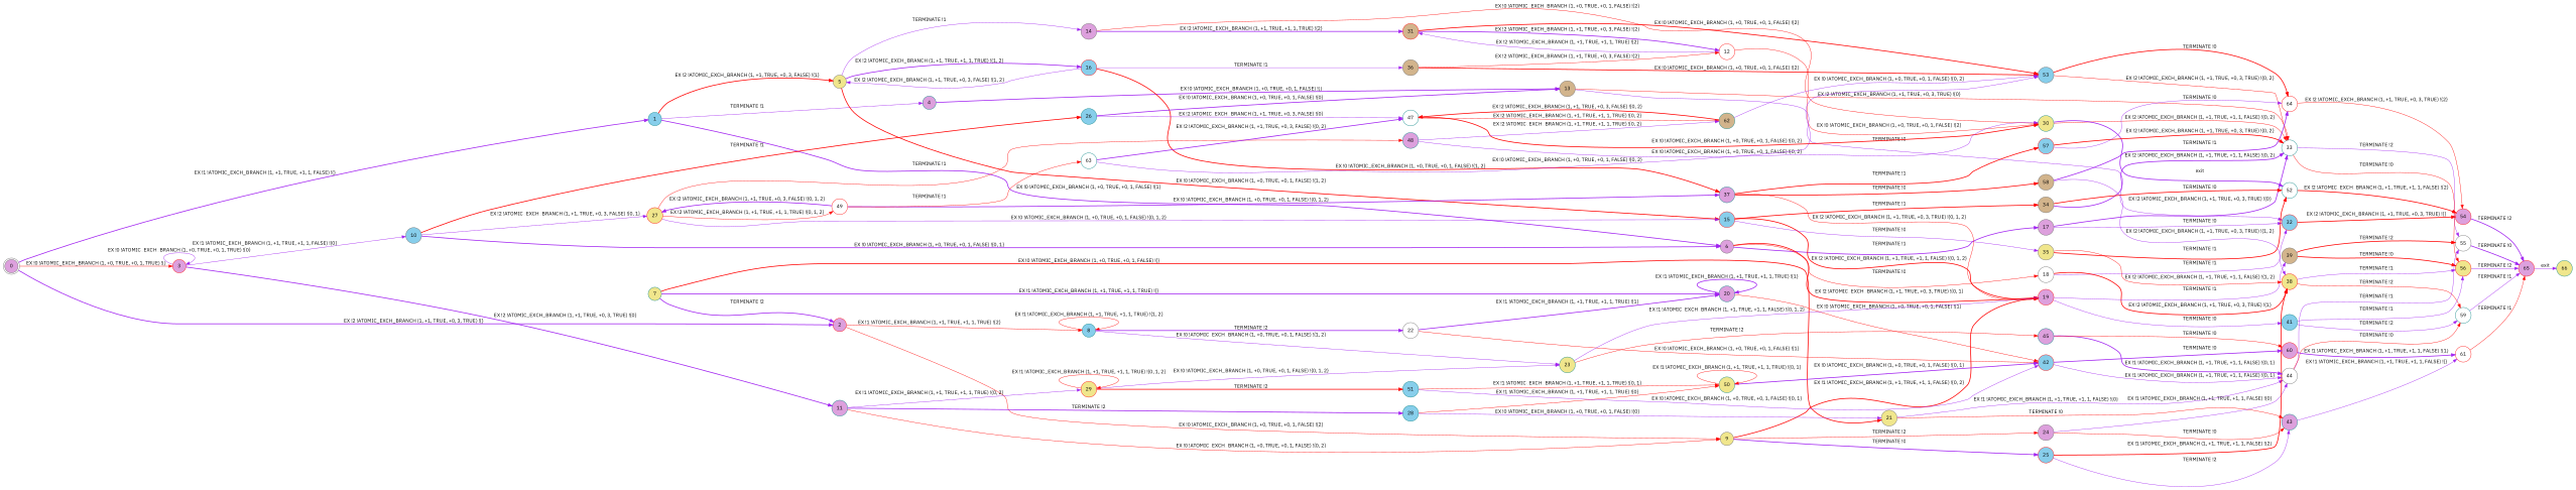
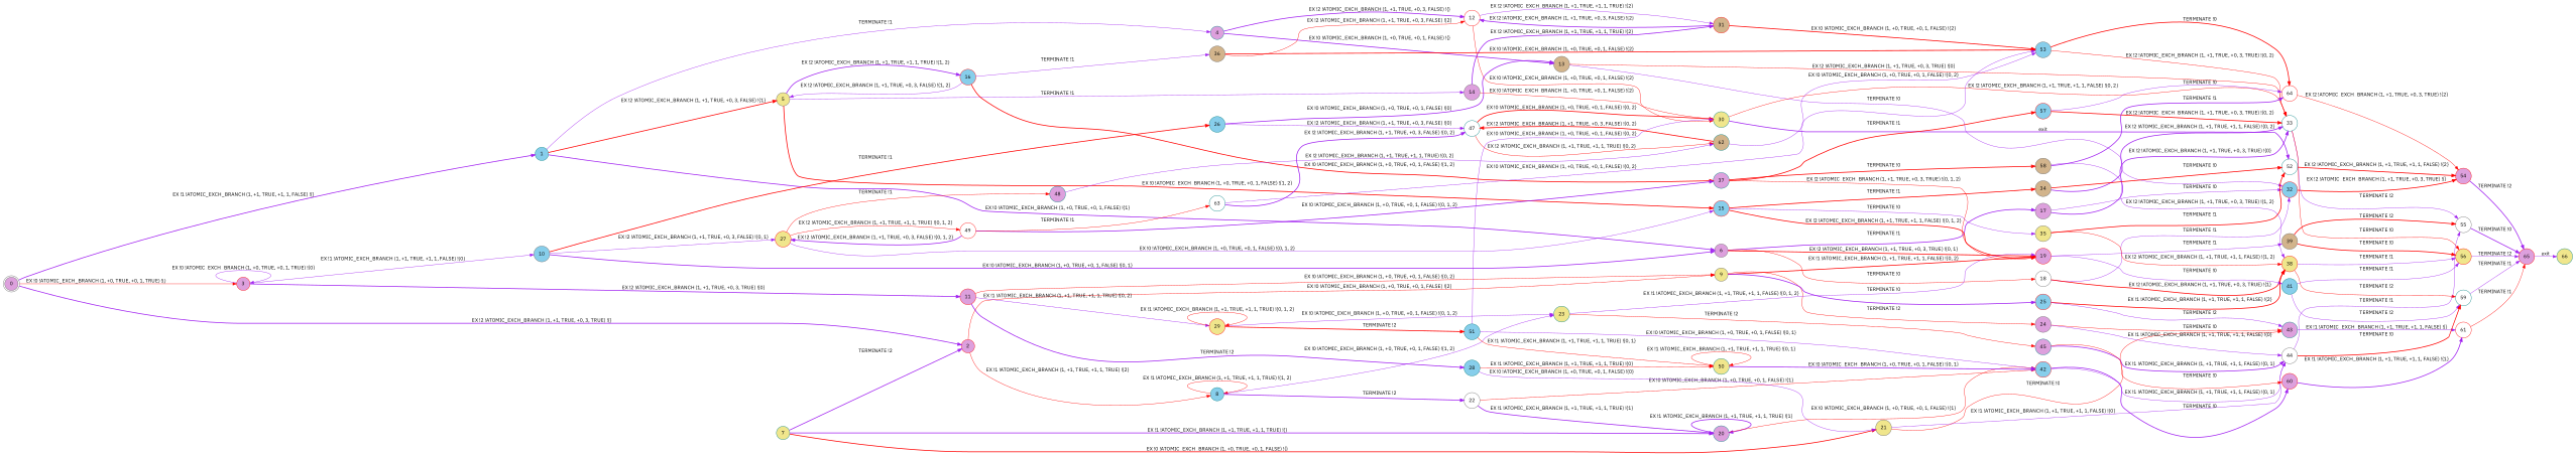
  digraph {
    fontname="IBM Plex Sans"
    rankdir=LR
    node [color=teal fillcolor=plum fontname="IBM Plex Sans" shape=circle style=filled]
    edge [color=purple fontname="IBM Plex Sans" style=solid]
    0 [color=gray40 peripheries=2]
    1 [fillcolor=skyblue]
    2 [color=red]
    3 [color=red]
    4
    5 [color=gray40 fillcolor=khaki]
    6 [color=gray40]
    8 [fillcolor=skyblue]
    9 [color=gray40 fillcolor=khaki]
    10 [color=gray40 fillcolor=skyblue]
-   11
+   11 [color=red]
    12 [color=red fillcolor=white]
    13 [color=gray40 fillcolor=tan]
    14 [color=gray40]
    15 [color=red fillcolor=skyblue]
    16 [color=red fillcolor=skyblue]
    17 [color=gray40]
    18 [color=gray40 fillcolor=white]
    19 [color=red]
    7 [fillcolor=khaki]
    20
    21 [color=gray40 fillcolor=khaki]
    22 [color=gray40 fillcolor=white]
    23 [fillcolor=khaki]
    24 [color=gray40]
    25 [color=red fillcolor=skyblue]
    26 [fillcolor=skyblue]
    27 [color=red fillcolor=khaki]
    28 [fillcolor=skyblue]
    29 [color=red fillcolor=khaki]
    30 [fillcolor=khaki]
    31 [color=red fillcolor=tan]
    32 [color=red fillcolor=skyblue]
    33 [fillcolor=white]
    34 [color=gray40 fillcolor=tan]
    35 [color=gray40 fillcolor=khaki]
    36 [color=gray40 fillcolor=tan]
    37
    38 [color=red fillcolor=khaki]
    39 [color=gray40 fillcolor=tan]
    41 [fillcolor=skyblue]
    42 [color=red fillcolor=skyblue]
    43
    44 [color=gray40 fillcolor=white]
    45
    47 [fillcolor=white]
    48
    49 [color=red fillcolor=white]
    50 [fillcolor=khaki]
    51 [fillcolor=skyblue]
    52 [fillcolor=white]
    53 [color=gray40 fillcolor=skyblue]
    54 [color=red]
    55 [color=gray40 fillcolor=white]
    56 [color=red fillcolor=khaki]
    57 [color=red fillcolor=skyblue]
    58 [color=gray40 fillcolor=tan]
    59 [fillcolor=white]
    60 [color=red]
    61 [color=red fillcolor=white]
    62 [fillcolor=tan]
    63 [fillcolor=white]
    64 [color=red fillcolor=white]
    65 [color=red]
    66 [fillcolor=khaki]
    0 -> 1 [label="EX !1 !ATOMIC_EXCH_BRANCH (1, +1, TRUE, +1, 1, FALSE) !{}" style=bold]
    0 -> 2 [label="EX !2 !ATOMIC_EXCH_BRANCH (1, +1, TRUE, +0, 3, TRUE) !{}" style=bold]
    0 -> 3 [color=red label="EX !0 !ATOMIC_EXCH_BRANCH (1, +0, TRUE, +0, 1, TRUE) !{}"]
    1 -> 4 [label="TERMINATE !1"]
    1 -> 5 [color=red label="EX !2 !ATOMIC_EXCH_BRANCH (1, +1, TRUE, +0, 3, FALSE) !{1}" style=bold]
    1 -> 6 [label="EX !0 !ATOMIC_EXCH_BRANCH (1, +0, TRUE, +0, 1, FALSE) !{1}" style=bold]
    2 -> 8 [color=red label="EX !1 !ATOMIC_EXCH_BRANCH (1, +1, TRUE, +1, 1, TRUE) !{2}"]
    2 -> 9 [color=red label="EX !0 !ATOMIC_EXCH_BRANCH (1, +0, TRUE, +0, 1, FALSE) !{2}"]
    3 -> 3 [label="EX !0 !ATOMIC_EXCH_BRANCH (1, +0, TRUE, +0, 1, TRUE) !{0}"]
    3 -> 10 [label="EX !1 !ATOMIC_EXCH_BRANCH (1, +1, TRUE, +1, 1, FALSE) !{0}"]
    3 -> 11 [label="EX !2 !ATOMIC_EXCH_BRANCH (1, +1, TRUE, +0, 3, TRUE) !{0}" style=bold]
+   4 -> 12 [label="EX !2 !ATOMIC_EXCH_BRANCH (1, +1, TRUE, +0, 3, FALSE) !{}" style=bold]
    4 -> 13 [label="EX !0 !ATOMIC_EXCH_BRANCH (1, +0, TRUE, +0, 1, FALSE) !{}" style=bold]
    5 -> 14 [label="TERMINATE !1"]
    5 -> 15 [color=red label="EX !0 !ATOMIC_EXCH_BRANCH (1, +0, TRUE, +0, 1, FALSE) !{1, 2}" style=bold]
    5 -> 16 [label="EX !2 !ATOMIC_EXCH_BRANCH (1, +1, TRUE, +1, 1, TRUE) !{1, 2}" style=bold]
    6 -> 17 [label="TERMINATE !1" style=bold]
    6 -> 18 [color=red label="TERMINATE !0"]
    6 -> 19 [color=red label="EX !2 !ATOMIC_EXCH_BRANCH (1, +1, TRUE, +0, 3, TRUE) !{0, 1}" style=bold]
    8 -> 8 [color=red label="EX !1 !ATOMIC_EXCH_BRANCH (1, +1, TRUE, +1, 1, TRUE) !{1, 2}"]
    8 -> 22 [label="TERMINATE !2" style=bold]
    8 -> 23 [label="EX !0 !ATOMIC_EXCH_BRANCH (1, +0, TRUE, +0, 1, FALSE) !{1, 2}"]
    9 -> 19 [color=red label="EX !1 !ATOMIC_EXCH_BRANCH (1, +1, TRUE, +1, 1, FALSE) !{0, 2}" style=bold]
    9 -> 24 [color=red label="TERMINATE !2"]
    9 -> 25 [label="TERMINATE !0" style=bold]
    10 -> 6 [label="EX !0 !ATOMIC_EXCH_BRANCH (1, +0, TRUE, +0, 1, FALSE) !{0, 1}" style=bold]
    10 -> 26 [color=red label="TERMINATE !1" style=bold]
    10 -> 27 [label="EX !2 !ATOMIC_EXCH_BRANCH (1, +1, TRUE, +0, 3, FALSE) !{0, 1}"]
    11 -> 9 [color=red label="EX !0 !ATOMIC_EXCH_BRANCH (1, +0, TRUE, +0, 1, FALSE) !{0, 2}"]
    11 -> 28 [label="TERMINATE !2" style=bold]
    11 -> 29 [label="EX !1 !ATOMIC_EXCH_BRANCH (1, +1, TRUE, +1, 1, TRUE) !{0, 2}"]
    12 -> 30 [color=red label="EX !0 !ATOMIC_EXCH_BRANCH (1, +0, TRUE, +0, 1, FALSE) !{2}"]
    12 -> 31 [label="EX !2 !ATOMIC_EXCH_BRANCH (1, +1, TRUE, +1, 1, TRUE) !{2}"]
    13 -> 32 [label="TERMINATE !0"]
    13 -> 33 [color=red label="EX !2 !ATOMIC_EXCH_BRANCH (1, +1, TRUE, +0, 3, TRUE) !{0}"]
    14 -> 30 [color=red label="EX !0 !ATOMIC_EXCH_BRANCH (1, +0, TRUE, +0, 1, FALSE) !{2}"]
    14 -> 31 [label="EX !2 !ATOMIC_EXCH_BRANCH (1, +1, TRUE, +1, 1, TRUE) !{2}" style=bold]
    15 -> 19 [color=red label="EX !2 !ATOMIC_EXCH_BRANCH (1, +1, TRUE, +1, 1, FALSE) !{0, 1, 2}" style=bold]
    15 -> 34 [color=red label="TERMINATE !1" style=bold]
    15 -> 35 [label="TERMINATE !0"]
    16 -> 5 [label="EX !2 !ATOMIC_EXCH_BRANCH (1, +1, TRUE, +0, 3, FALSE) !{1, 2}"]
    16 -> 36 [label="TERMINATE !1"]
    16 -> 37 [color=red label="EX !0 !ATOMIC_EXCH_BRANCH (1, +0, TRUE, +0, 1, FALSE) !{1, 2}" style=bold]
    17 -> 32 [label="TERMINATE !0"]
    17 -> 33 [label="EX !2 !ATOMIC_EXCH_BRANCH (1, +1, TRUE, +0, 3, TRUE) !{0}" style=bold]
    18 -> 32 [label="TERMINATE !1"]
    18 -> 38 [color=red label="EX !2 !ATOMIC_EXCH_BRANCH (1, +1, TRUE, +0, 3, TRUE) !{1}" style=bold]
    19 -> 39 [label="TERMINATE !1"]
    19 -> 41 [label="TERMINATE !0"]
    7 -> 2 [label="TERMINATE !2" style=bold]
    7 -> 20 [label="EX !1 !ATOMIC_EXCH_BRANCH (1, +1, TRUE, +1, 1, TRUE) !{}" style=bold]
    7 -> 21 [color=red label="EX !0 !ATOMIC_EXCH_BRANCH (1, +0, TRUE, +0, 1, FALSE) !{}" style=bold]
    20 -> 20 [label="EX !1 !ATOMIC_EXCH_BRANCH (1, +1, TRUE, +1, 1, TRUE) !{1}" style=bold]
    20 -> 42 [color=red label="EX !0 !ATOMIC_EXCH_BRANCH (1, +0, TRUE, +0, 1, FALSE) !{1}"]
    21 -> 43 [color=red label="TERMINATE !0"]
    21 -> 44 [label="EX !1 !ATOMIC_EXCH_BRANCH (1, +1, TRUE, +1, 1, FALSE) !{0}"]
    22 -> 20 [label="EX !1 !ATOMIC_EXCH_BRANCH (1, +1, TRUE, +1, 1, TRUE) !{1}" style=bold]
    22 -> 42 [color=red label="EX !0 !ATOMIC_EXCH_BRANCH (1, +0, TRUE, +0, 1, FALSE) !{1}"]
    23 -> 19 [label="EX !1 !ATOMIC_EXCH_BRANCH (1, +1, TRUE, +1, 1, FALSE) !{0, 1, 2}"]
    23 -> 45 [color=red label="TERMINATE !2"]
    24 -> 43 [color=red label="TERMINATE !0"]
    24 -> 44 [label="EX !1 !ATOMIC_EXCH_BRANCH (1, +1, TRUE, +1, 1, FALSE) !{0}"]
    25 -> 38 [color=red label="EX !1 !ATOMIC_EXCH_BRANCH (1, +1, TRUE, +1, 1, FALSE) !{2}" style=bold]
    25 -> 43 [label="TERMINATE !2"]
    26 -> 13 [label="EX !0 !ATOMIC_EXCH_BRANCH (1, +0, TRUE, +0, 1, FALSE) !{0}" style=bold]
    26 -> 47 [label="EX !2 !ATOMIC_EXCH_BRANCH (1, +1, TRUE, +0, 3, FALSE) !{0}"]
    27 -> 15 [label="EX !0 !ATOMIC_EXCH_BRANCH (1, +0, TRUE, +0, 1, FALSE) !{0, 1, 2}"]
    27 -> 48 [color=red label="TERMINATE !1"]
    27 -> 49 [color=red label="EX !2 !ATOMIC_EXCH_BRANCH (1, +1, TRUE, +1, 1, TRUE) !{0, 1, 2}"]
    28 -> 21 [label="EX !0 !ATOMIC_EXCH_BRANCH (1, +0, TRUE, +0, 1, FALSE) !{0}"]
    28 -> 50 [color=red label="EX !1 !ATOMIC_EXCH_BRANCH (1, +1, TRUE, +1, 1, TRUE) !{0}"]
    29 -> 23 [label="EX !0 !ATOMIC_EXCH_BRANCH (1, +0, TRUE, +0, 1, FALSE) !{0, 1, 2}"]
    29 -> 29 [color=red label="EX !1 !ATOMIC_EXCH_BRANCH (1, +1, TRUE, +1, 1, TRUE) !{0, 1, 2}"]
    29 -> 51 [color=red label="TERMINATE !2" style=bold]
    30 -> 33 [color=red label="EX !2 !ATOMIC_EXCH_BRANCH (1, +1, TRUE, +1, 1, FALSE) !{0, 2}"]
    30 -> 52 [label=exit style=bold]
    31 -> 12 [label="EX !2 !ATOMIC_EXCH_BRANCH (1, +1, TRUE, +0, 3, FALSE) !{2}" style=bold]
    31 -> 53 [color=red label="EX !0 !ATOMIC_EXCH_BRANCH (1, +0, TRUE, +0, 1, FALSE) !{2}" style=bold]
    32 -> 54 [color=red label="EX !2 !ATOMIC_EXCH_BRANCH (1, +1, TRUE, +0, 3, TRUE) !{}" style=bold]
    33 -> 55 [label="TERMINATE !2"]
    33 -> 56 [color=red label="TERMINATE !0"]
    34 -> 33 [label="EX !2 !ATOMIC_EXCH_BRANCH (1, +1, TRUE, +1, 1, FALSE) !{0, 2}" style=bold]
    34 -> 52 [color=red label="TERMINATE !0" style=bold]
    35 -> 38 [color=red label="EX !2 !ATOMIC_EXCH_BRANCH (1, +1, TRUE, +1, 1, FALSE) !{1, 2}"]
    35 -> 52 [color=red label="TERMINATE !1" style=bold]
    36 -> 12 [color=red label="EX !2 !ATOMIC_EXCH_BRANCH (1, +1, TRUE, +0, 3, FALSE) !{2}"]
    36 -> 53 [color=red label="EX !0 !ATOMIC_EXCH_BRANCH (1, +0, TRUE, +0, 1, FALSE) !{2}" style=bold]
    37 -> 19 [color=red label="EX !2 !ATOMIC_EXCH_BRANCH (1, +1, TRUE, +0, 3, TRUE) !{0, 1, 2}"]
    37 -> 57 [color=red label="TERMINATE !1" style=bold]
    37 -> 58 [color=red label="TERMINATE !0" style=bold]
    38 -> 56 [label="TERMINATE !1"]
    38 -> 59 [color=red label="TERMINATE !2"]
    39 -> 55 [color=red label="TERMINATE !2" style=bold]
    39 -> 56 [color=red label="TERMINATE !0" style=bold]
    41 -> 56 [label="TERMINATE !1"]
    41 -> 59 [label="TERMINATE !2"]
    42 -> 44 [label="EX !1 !ATOMIC_EXCH_BRANCH (1, +1, TRUE, +1, 1, FALSE) !{0, 1}"]
    42 -> 60 [label="TERMINATE !0" style=bold]
    43 -> 61 [label="EX !1 !ATOMIC_EXCH_BRANCH (1, +1, TRUE, +1, 1, FALSE) !{}"]
    44 -> 55 [label="TERMINATE !1"]
-   44 -> 59 [color=red label="TERMINATE !0"]
+   44 -> 59 [color=red label="TERMINATE !0" style=bold]
    45 -> 44 [label="EX !1 !ATOMIC_EXCH_BRANCH (1, +1, TRUE, +1, 1, FALSE) !{0, 1}" style=bold]
    45 -> 60 [color=red label="TERMINATE !0"]
    47 -> 30 [color=red label="EX !0 !ATOMIC_EXCH_BRANCH (1, +0, TRUE, +0, 1, FALSE) !{0, 2}" style=bold]
    47 -> 62 [color=red label="EX !2 !ATOMIC_EXCH_BRANCH (1, +1, TRUE, +1, 1, TRUE) !{0, 2}"]
-   48 -> 30 [label="EX !0 !ATOMIC_EXCH_BRANCH (1, +0, TRUE, +0, 1, FALSE) !{0, 2}"]
+   51 -> 30 [label="EX !0 !ATOMIC_EXCH_BRANCH (1, +0, TRUE, +0, 1, FALSE) !{0, 2}"]
    48 -> 62 [label="EX !2 !ATOMIC_EXCH_BRANCH (1, +1, TRUE, +1, 1, TRUE) !{0, 2}"]
    49 -> 27 [label="EX !2 !ATOMIC_EXCH_BRANCH (1, +1, TRUE, +0, 3, FALSE) !{0, 1, 2}" style=bold]
    49 -> 37 [label="EX !0 !ATOMIC_EXCH_BRANCH (1, +0, TRUE, +0, 1, FALSE) !{0, 1, 2}" style=bold]
    49 -> 63 [color=red label="TERMINATE !1"]
    50 -> 42 [label="EX !0 !ATOMIC_EXCH_BRANCH (1, +0, TRUE, +0, 1, FALSE) !{0, 1}" style=bold]
    50 -> 50 [color=red label="EX !1 !ATOMIC_EXCH_BRANCH (1, +1, TRUE, +1, 1, TRUE) !{0, 1}"]
    51 -> 42 [label="EX !0 !ATOMIC_EXCH_BRANCH (1, +0, TRUE, +0, 1, FALSE) !{0, 1}"]
    51 -> 50 [color=red label="EX !1 !ATOMIC_EXCH_BRANCH (1, +1, TRUE, +1, 1, TRUE) !{0, 1}"]
    52 -> 54 [color=red label="EX !2 !ATOMIC_EXCH_BRANCH (1, +1, TRUE, +1, 1, FALSE) !{2}" style=bold]
    53 -> 33 [color=red label="EX !2 !ATOMIC_EXCH_BRANCH (1, +1, TRUE, +0, 3, TRUE) !{0, 2}"]
    53 -> 64 [color=red label="TERMINATE !0" style=bold]
    54 -> 65 [label="TERMINATE !2" style=bold]
    55 -> 65 [label="TERMINATE !0" style=bold]
    56 -> 65 [label="TERMINATE !2"]
    57 -> 33 [color=red label="EX !2 !ATOMIC_EXCH_BRANCH (1, +1, TRUE, +0, 3, TRUE) !{0, 2}" style=bold]
    57 -> 64 [label="TERMINATE !0"]
    58 -> 38 [label="EX !2 !ATOMIC_EXCH_BRANCH (1, +1, TRUE, +0, 3, TRUE) !{1, 2}"]
    58 -> 64 [label="TERMINATE !1" style=bold]
    59 -> 65 [label="TERMINATE !1"]
    60 -> 61 [label="EX !1 !ATOMIC_EXCH_BRANCH (1, +1, TRUE, +1, 1, FALSE) !{1}" style=bold]
    61 -> 65 [color=red label="TERMINATE !1"]
    62 -> 47 [color=red label="EX !2 !ATOMIC_EXCH_BRANCH (1, +1, TRUE, +0, 3, FALSE) !{0, 2}" style=bold]
    62 -> 53 [label="EX !0 !ATOMIC_EXCH_BRANCH (1, +0, TRUE, +0, 1, FALSE) !{0, 2}"]
    63 -> 47 [label="EX !2 !ATOMIC_EXCH_BRANCH (1, +1, TRUE, +0, 3, FALSE) !{0, 2}" style=bold]
    63 -> 53 [label="EX !0 !ATOMIC_EXCH_BRANCH (1, +0, TRUE, +0, 1, FALSE) !{0, 2}"]
    64 -> 54 [color=red label="EX !2 !ATOMIC_EXCH_BRANCH (1, +1, TRUE, +0, 3, TRUE) !{2}"]
    65 -> 66 [label=exit]
  }
